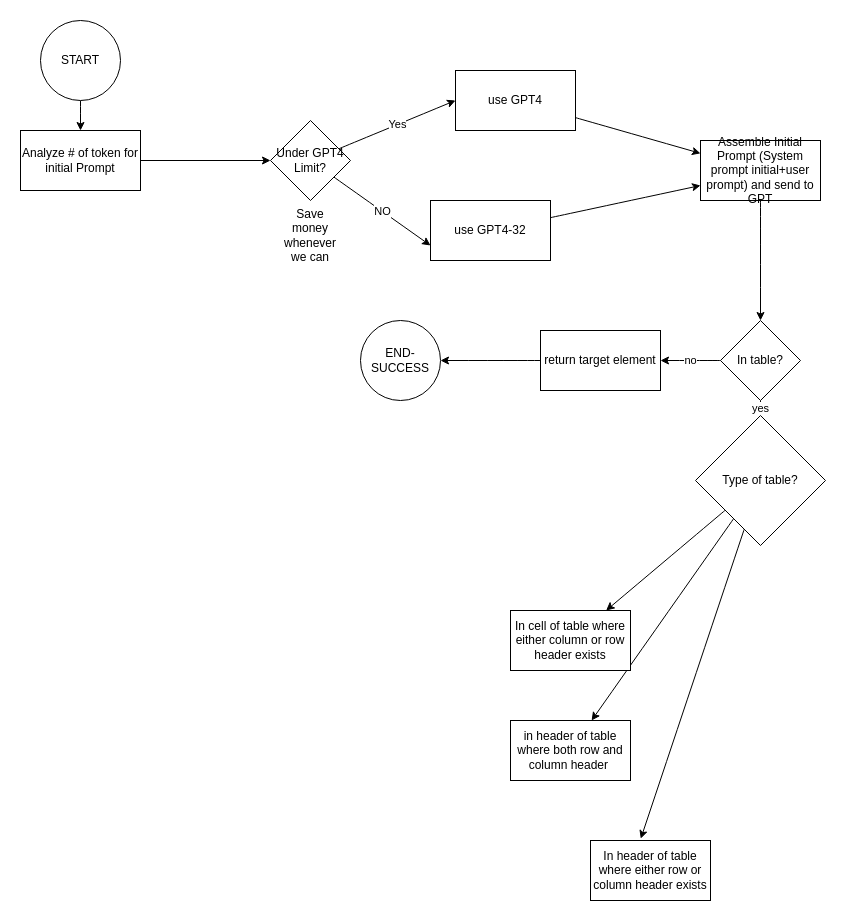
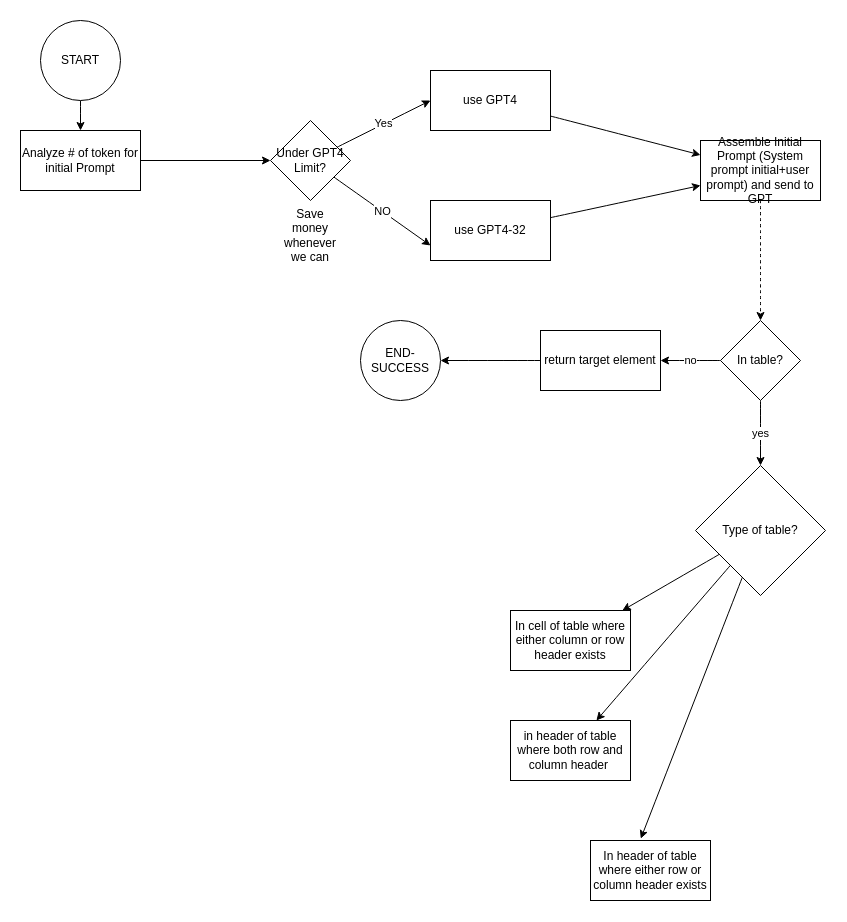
  <mxCell id="0" />
  <mxCell id="1" parent="0" />
  <mxCell id="2" value="" style="edgeStyle=none;html=1;" edge="1" parent="1" source="3" target="6"><mxGeometry relative="1" as="geometry" /></mxCell>
  <mxCell id="3" value="Analyze # of token for initial Prompt" style="rounded=0;whiteSpace=wrap;html=1;" vertex="1" parent="1"><mxGeometry x="20" y="130" width="120" height="60" as="geometry" /></mxCell>
  <mxCell id="4" value="Yes" style="html=1;elbow=vertical;entryX=0;entryY=0.5;entryDx=0;entryDy=0;curved=1;" edge="1" parent="1" source="6" target="8"><mxGeometry relative="1" as="geometry" /></mxCell>
  <mxCell id="5" value="NO" style="edgeStyle=none;curved=1;html=1;entryX=0;entryY=0.75;entryDx=0;entryDy=0;elbow=vertical;" edge="1" parent="1" source="6" target="10"><mxGeometry relative="1" as="geometry" /></mxCell>
  <mxCell id="6" value="Under GPT4 Limit?" style="rhombus;whiteSpace=wrap;html=1;rounded=0;" vertex="1" parent="1"><mxGeometry x="270" y="120" width="80" height="80" as="geometry" /></mxCell>
  <mxCell id="7" value="" style="edgeStyle=none;curved=1;html=1;elbow=vertical;" edge="1" parent="1" source="8" target="13"><mxGeometry relative="1" as="geometry" /></mxCell>
- <mxCell id="8" value="use GPT4" style="whiteSpace=wrap;html=1;rounded=0;" vertex="1" parent="1"><mxGeometry x="455" y="70" width="120" height="60" as="geometry" /></mxCell>
+ <mxCell id="8" value="use GPT4" style="whiteSpace=wrap;html=1;rounded=0;" vertex="1" parent="1"><mxGeometry x="430" y="70" width="120" height="60" as="geometry" /></mxCell>
  <mxCell id="9" style="edgeStyle=none;curved=1;html=1;entryX=0;entryY=0.75;entryDx=0;entryDy=0;elbow=vertical;" edge="1" parent="1" source="10" target="13"><mxGeometry relative="1" as="geometry" /></mxCell>
  <mxCell id="10" value="use GPT4-32" style="whiteSpace=wrap;html=1;rounded=0;" vertex="1" parent="1"><mxGeometry x="430" y="200" width="120" height="60" as="geometry" /></mxCell>
  <mxCell id="11" value="Save money whenever we can" style="text;html=1;strokeColor=none;fillColor=none;align=center;verticalAlign=middle;whiteSpace=wrap;rounded=0;" vertex="1" parent="1"><mxGeometry x="280" y="220" width="60" height="30" as="geometry" /></mxCell>
- <mxCell id="12" value="" style="edgeStyle=none;curved=1;html=1;elbow=vertical;entryX=0.5;entryY=0;entryDx=0;entryDy=0;" edge="1" parent="1" source="13" target="16"><mxGeometry relative="1" as="geometry"><mxPoint x="760" y="320" as="targetPoint" /></mxGeometry></mxCell>
+ <mxCell id="12" value="" style="edgeStyle=none;curved=1;html=1;elbow=vertical;entryX=0.5;entryY=0;entryDx=0;entryDy=0;dashed=1;" edge="1" parent="1" source="13" target="16"><mxGeometry relative="1" as="geometry"><mxPoint x="760" y="320" as="targetPoint" /></mxGeometry></mxCell>
  <mxCell id="13" value="Assemble Initial Prompt (System prompt initial+user prompt) and send to GPT" style="whiteSpace=wrap;html=1;rounded=0;" vertex="1" parent="1"><mxGeometry x="700" y="140" width="120" height="60" as="geometry" /></mxCell>
  <mxCell id="14" value="yes" style="edgeStyle=none;curved=1;html=1;elbow=vertical;" edge="1" parent="1" source="16" target="25"><mxGeometry relative="1" as="geometry"><mxPoint x="760" y="490" as="targetPoint" /></mxGeometry></mxCell>
  <mxCell id="15" value="no" style="edgeStyle=none;curved=1;html=1;elbow=vertical;" edge="1" parent="1" source="16" target="18"><mxGeometry relative="1" as="geometry" /></mxCell>
  <mxCell id="16" value="In table?" style="rhombus;whiteSpace=wrap;html=1;" vertex="1" parent="1"><mxGeometry x="720" y="320" width="80" height="80" as="geometry" /></mxCell>
  <mxCell id="17" value="" style="edgeStyle=none;curved=1;html=1;elbow=vertical;" edge="1" parent="1" source="18" target="19"><mxGeometry relative="1" as="geometry" /></mxCell>
  <mxCell id="18" value="return target element" style="whiteSpace=wrap;html=1;" vertex="1" parent="1"><mxGeometry x="540" y="330" width="120" height="60" as="geometry" /></mxCell>
  <mxCell id="19" value="END-SUCCESS" style="ellipse;whiteSpace=wrap;html=1;" vertex="1" parent="1"><mxGeometry x="360" y="320" width="80" height="80" as="geometry" /></mxCell>
  <mxCell id="20" style="edgeStyle=none;curved=1;html=1;elbow=vertical;" edge="1" parent="1" source="21" target="3"><mxGeometry relative="1" as="geometry" /></mxCell>
  <mxCell id="21" value="START" style="ellipse;whiteSpace=wrap;html=1;" vertex="1" parent="1"><mxGeometry x="40" width="80" height="80" as="geometry" y="20" /></mxCell>
  <mxCell id="22" value="" style="edgeStyle=none;curved=1;html=1;elbow=vertical;" edge="1" parent="1" source="25" target="27"><mxGeometry relative="1" as="geometry" /></mxCell>
  <mxCell id="23" value="" style="edgeStyle=none;curved=1;html=1;elbow=vertical;" edge="1" parent="1" source="25" target="28"><mxGeometry relative="1" as="geometry" /></mxCell>
  <mxCell id="24" style="edgeStyle=none;curved=1;html=1;elbow=vertical;entryX=0.419;entryY=-0.031;entryDx=0;entryDy=0;entryPerimeter=0;" edge="1" parent="1" source="25" target="29"><mxGeometry relative="1" as="geometry"><mxPoint x="1060" y="640" as="targetPoint" /></mxGeometry></mxCell>
- <mxCell id="25" value="Type of table?" style="rhombus;whiteSpace=wrap;html=1;" vertex="1" parent="1"><mxGeometry x="695" y="415" width="130" height="130" as="geometry" /></mxCell>
+ <mxCell id="25" value="Type of table?" style="rhombus;whiteSpace=wrap;html=1;" vertex="1" parent="1"><mxGeometry x="695" y="465" width="130" height="130" as="geometry" /></mxCell>
  <mxCell id="26" value="" style="edgeStyle=none;curved=1;html=1;elbow=vertical;" edge="1" parent="1"><mxGeometry relative="1" as="geometry"><mxPoint x="455" y="530" as="sourcePoint" /><mxPoint x="455" y="530" as="targetPoint" /></mxGeometry></mxCell>
  <mxCell id="27" value="In cell of table where either column or row header exists" style="whiteSpace=wrap;html=1;" vertex="1" parent="1"><mxGeometry x="510" y="610" width="120" height="60" as="geometry" /></mxCell>
  <mxCell id="28" value="in header of table where both row and column header&amp;nbsp;" style="whiteSpace=wrap;html=1;" vertex="1" parent="1"><mxGeometry x="510" y="720" width="120" height="60" as="geometry" /></mxCell>
  <mxCell id="29" value="In header of table where either row or column header exists" style="whiteSpace=wrap;html=1;" vertex="1" parent="1"><mxGeometry x="590" y="840" width="120" height="60" as="geometry" /></mxCell>
